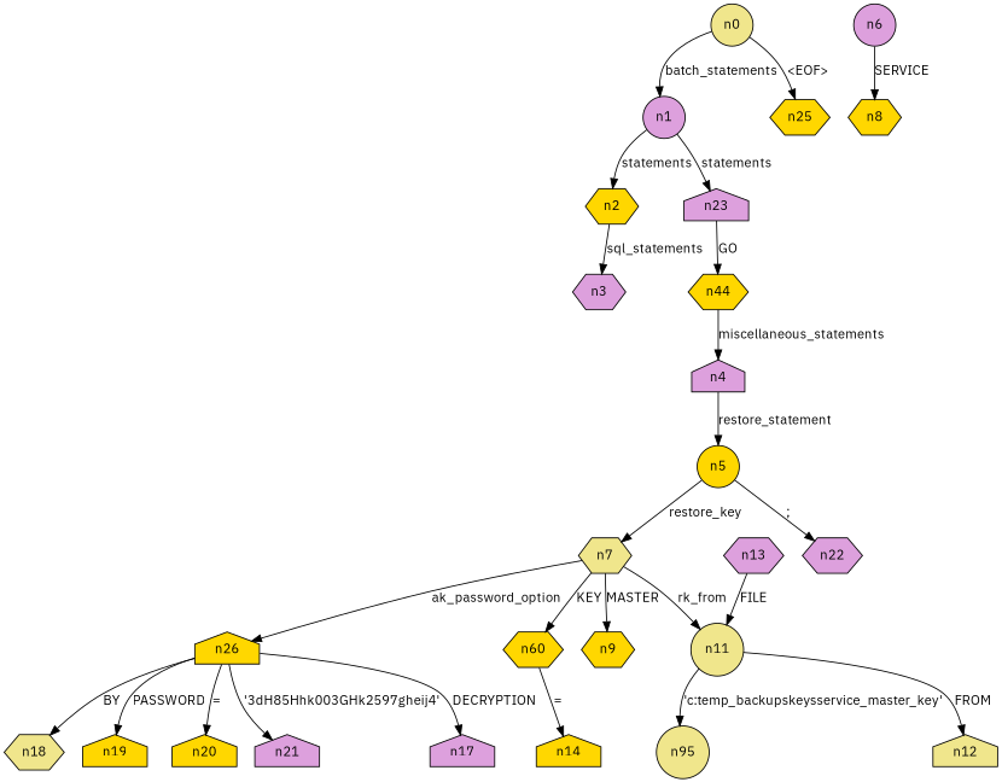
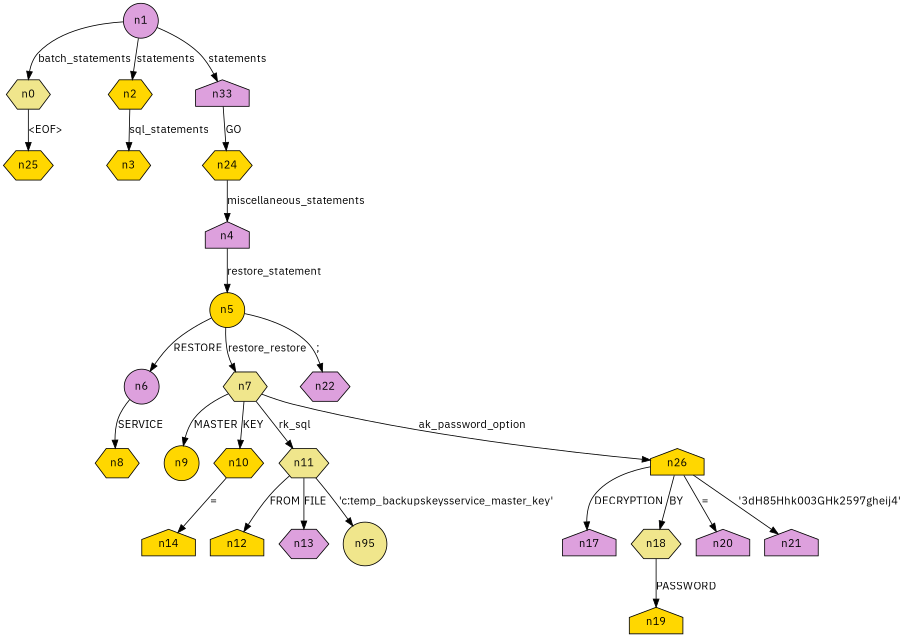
  digraph {
    fontname="IBM Plex Sans"
    node [fillcolor=gold fontname="IBM Plex Sans" shape=hexagon style=filled]
    edge [fontname="IBM Plex Sans"]
-   n0 [fillcolor=khaki shape=circle]
+   n0 [fillcolor=khaki]
    n1 [fillcolor=plum shape=circle]
    n25
    n2
-   n23 [fillcolor=plum shape=house]
-   n3 [fillcolor=plum]
-   n24 [label=n44]
+   n23 [fillcolor=plum shape=house label=n33]
+   n3
+   n24
    n4 [fillcolor=plum shape=house]
    n5 [shape=circle]
    n6 [fillcolor=plum shape=circle]
    n7 [fillcolor=khaki]
    n22 [fillcolor=plum]
    n8
-   n9
-   n10 [label=n60]
-   n11 [fillcolor=khaki shape=circle]
+   n9 [shape=circle]
+   n10
+   n11 [fillcolor=khaki]
    n16 [label=n26 shape=house]
    n14 [shape=house]
-   n12 [fillcolor=khaki shape=house]
+   n12 [shape=house]
    n13 [fillcolor=plum]
    n15 [fillcolor=khaki label=n95 shape=circle]
    n17 [fillcolor=plum shape=house]
    n18 [fillcolor=khaki]
    n19 [shape=house]
-   n20 [shape=house]
+   n20 [fillcolor=plum shape=house]
    n21 [fillcolor=plum shape=house]
-   n0 -> n1 [label=batch_statements]
+   n1 -> n0 [label=batch_statements]
    n0 -> n25 [label="<EOF>"]
    n1 -> n2 [label=statements]
    n1 -> n23 [label=statements]
    n2 -> n3 [label=sql_statements]
    n23 -> n24 [label=GO]
    n24 -> n4 [label=miscellaneous_statements]
    n4 -> n5 [label=restore_statement]
-   n5 -> n7 [label=restore_key]
+   n5 -> n6 [label=RESTORE]
+   n5 -> n7 [label=restore_restore]
    n5 -> n22 [label=";"]
    n6 -> n8 [label=SERVICE]
    n7 -> n9 [label=MASTER]
    n7 -> n10 [label=KEY]
-   n7 -> n11 [label=rk_from]
+   n7 -> n11 [label=rk_sql]
    n7 -> n16 [label=ak_password_option]
    n10 -> n14 [label="="]
    n11 -> n12 [label=FROM]
-   n13 -> n11 [label=FILE]
+   n11 -> n13 [label=FILE]
    n11 -> n15 [label="'c:\temp_backups\keys\service_master_key'"]
    n16 -> n17 [label=DECRYPTION]
    n16 -> n18 [label=BY]
-   n16 -> n19 [label=PASSWORD]
+   n18 -> n19 [label=PASSWORD]
    n16 -> n20 [label="="]
    n16 -> n21 [label="'3dH85Hhk003GHk2597gheij4'"]
  }
